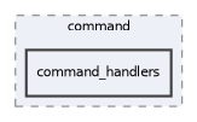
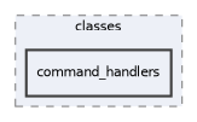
  digraph {
    compound=true
    fontname="DejaVu Sans"
    n1 [color=grey25 fillcolor="#edf0f7" fontname="DejaVu Sans" fontsize=10 label=command_handlers shape=box style="filled,bold,"]
    subgraph cluster_1 {
      bgcolor="#edf0f7"
      fontsize=10
-     label=command
+     label=classes
      pencolor=grey50
      style="filled,dashed,"
      n1
    }
  }
